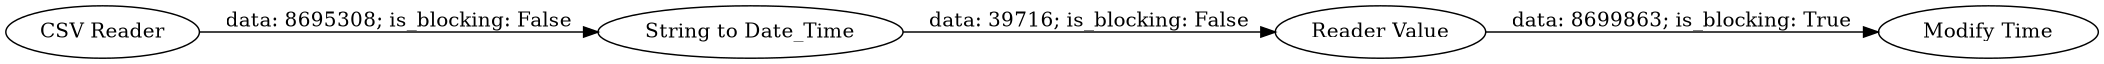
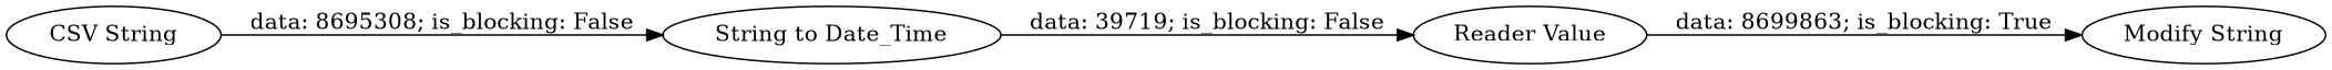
  digraph {
    rankdir=LR
-   n1 [label="CSV Reader"]
+   n1 [label="CSV String"]
    n2 [label="String to Date_Time"]
    n3 [label="Reader Value"]
-   n4 [label="Modify Time"]
+   n4 [label="Modify String"]
    n1 -> n2 [label="data: 8695308; is_blocking: False"]
-   n2 -> n3 [label="data: 39716; is_blocking: False"]
+   n2 -> n3 [label="data: 39719; is_blocking: False"]
    n3 -> n4 [label="data: 8699863; is_blocking: True"]
  }
